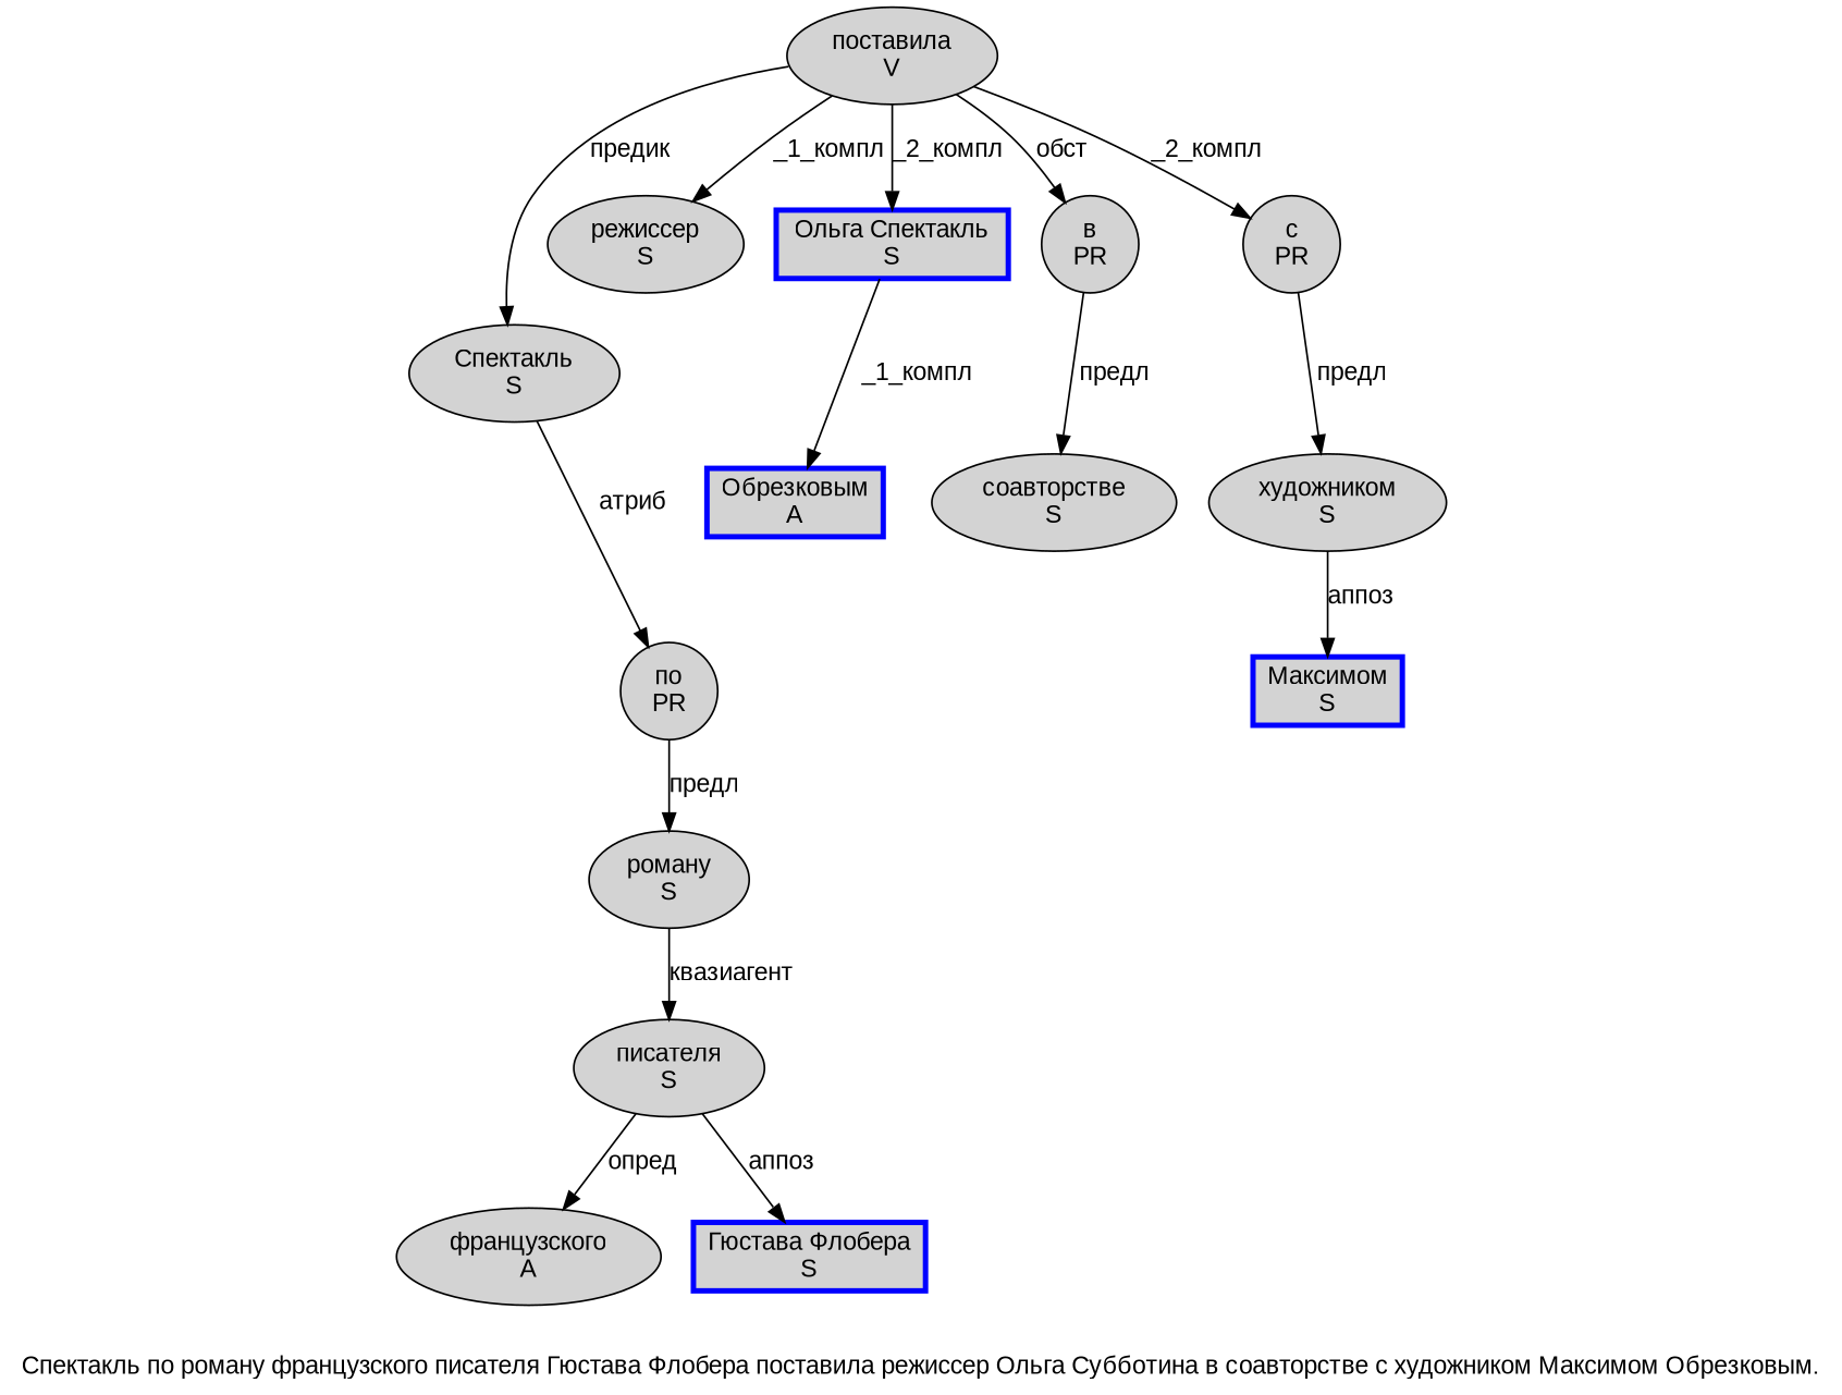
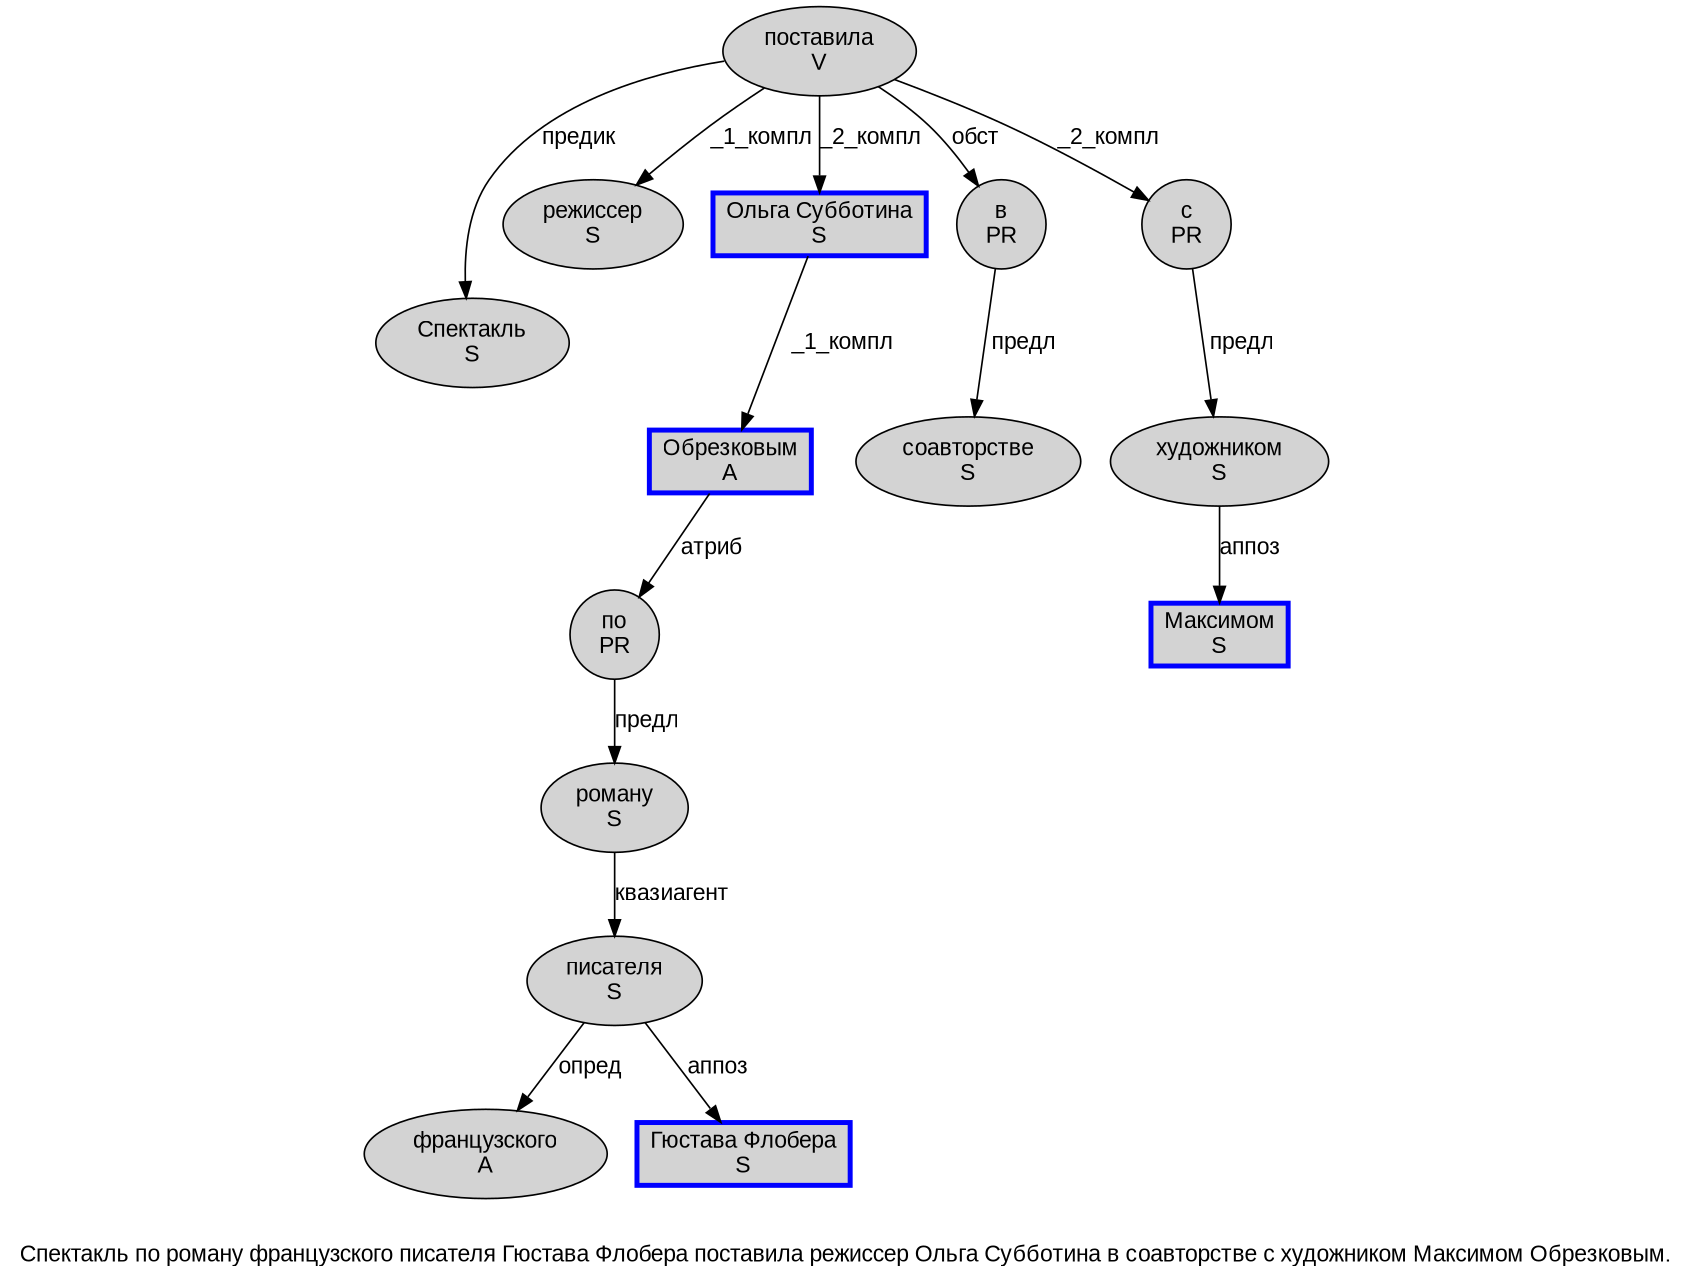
  digraph {
    fontname="Liberation Sans"
    label="Спектакль по роману французского писателя Гюстава Флобера поставила режиссер Ольга Субботина в соавторстве с художником Максимом Обрезковым."
    node [fillcolor=lightgray fontname="Liberation Sans" penwidth=1 shape=ellipse style=filled]
    edge [fontname="Liberation Sans"]
    n1 [label="Спектакль\nS"]
    n2 [label="по\nPR"]
    n3 [label="роману\nS"]
    n4 [label="писателя\nS"]
    n5 [label="французского\nA"]
    n6 [color=blue label="Гюстава Флобера\nS" penwidth=3 shape=box]
    n7 [label="поставила\nV"]
    n8 [label="режиссер\nS"]
-   n9 [color=blue label="Ольга Спектакль\nS" penwidth=3 shape=box]
+   n9 [color=blue label="Ольга Субботина\nS" penwidth=3 shape=box]
    n10 [label="в\nPR"]
    n11 [label="с\nPR"]
    n12 [color=blue label="Обрезковым\nA" penwidth=3 shape=box]
    n13 [label="соавторстве\nS"]
    n14 [label="художником\nS"]
    n15 [color=blue label="Максимом\nS" penwidth=3 shape=box]
-   n1 -> n2 [label="атриб"]
+   n12 -> n2 [label="атриб"]
    n2 -> n3 [label="предл"]
    n3 -> n4 [label="квазиагент"]
    n4 -> n5 [label="опред"]
    n4 -> n6 [label="аппоз"]
    n7 -> n1 [label="предик"]
    n7 -> n8 [label="_1_компл"]
    n7 -> n9 [label="_2_компл"]
    n7 -> n10 [label="обст"]
    n7 -> n11 [label="_2_компл"]
    n9 -> n12 [label="_1_компл"]
    n10 -> n13 [label="предл"]
    n11 -> n14 [label="предл"]
    n14 -> n15 [label="аппоз"]
  }
